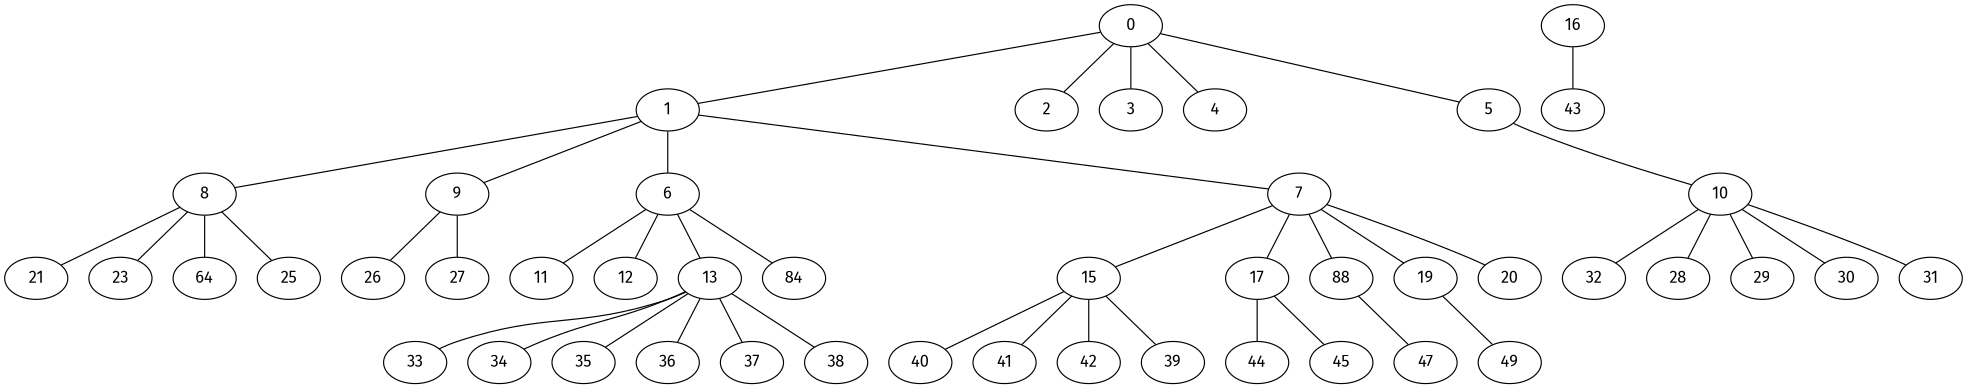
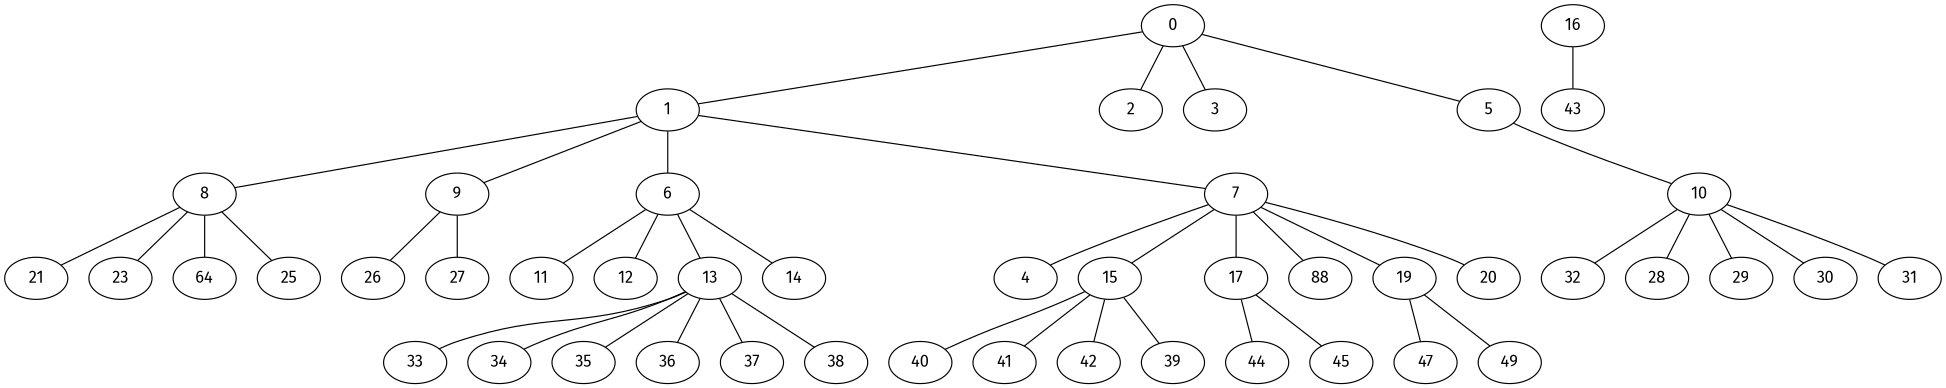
  graph {
    fontname="Fira Sans"
    node [fontname="Fira Sans"]
    edge [fontname="Fira Sans"]
    0
    1
    2
    3
    4
    5
    8
    9
    6
    7
    10
    21
    23
    n14 [label=64]
    25
    26
    27
    11
    12
    13
-   14 [label=84]
+   14
    15
    17
    n24 [label=88]
    19
    20
    32
    28
    29
    30
    31
    33
    34
    35
    36
    37
    38
    40
    41
    42
    39
    16
    43
    44
    45
    47
    49
    0 -- 1
    0 -- 2
    0 -- 3
-   0 -- 4
+   7 -- 4
    0 -- 5
    1 -- 8
    1 -- 9
    1 -- 6
    1 -- 7
    5 -- 10
    8 -- 21
    8 -- 23
    8 -- n14
    8 -- 25
    9 -- 26
    9 -- 27
    6 -- 11
    6 -- 12
    6 -- 13
    6 -- 14
    7 -- 15
    7 -- 17
    7 -- n24
    7 -- 19
    7 -- 20
    10 -- 32
    10 -- 28
    10 -- 29
    10 -- 30
    10 -- 31
    13 -- 33
    13 -- 34
    13 -- 35
    13 -- 36
    13 -- 37
    13 -- 38
    15 -- 40
    15 -- 41
    15 -- 42
    15 -- 39
    17 -- 44
    17 -- 45
-   n24 -- 47
+   19 -- 47
    19 -- 49
    16 -- 43
  }
